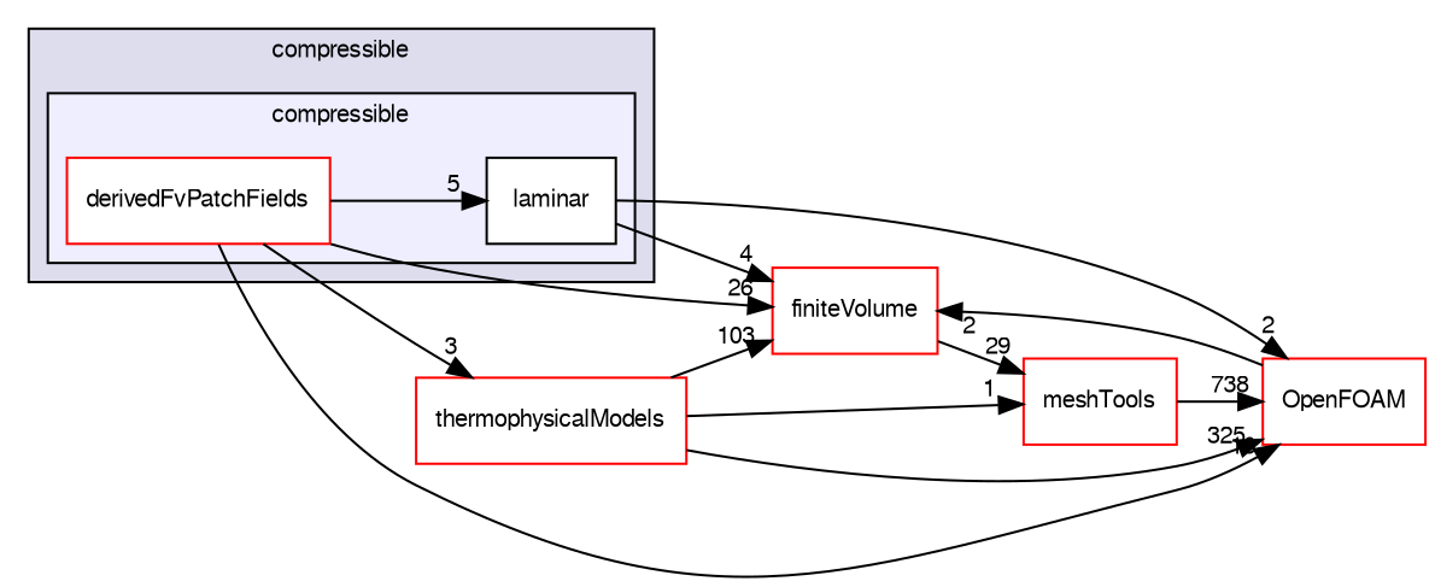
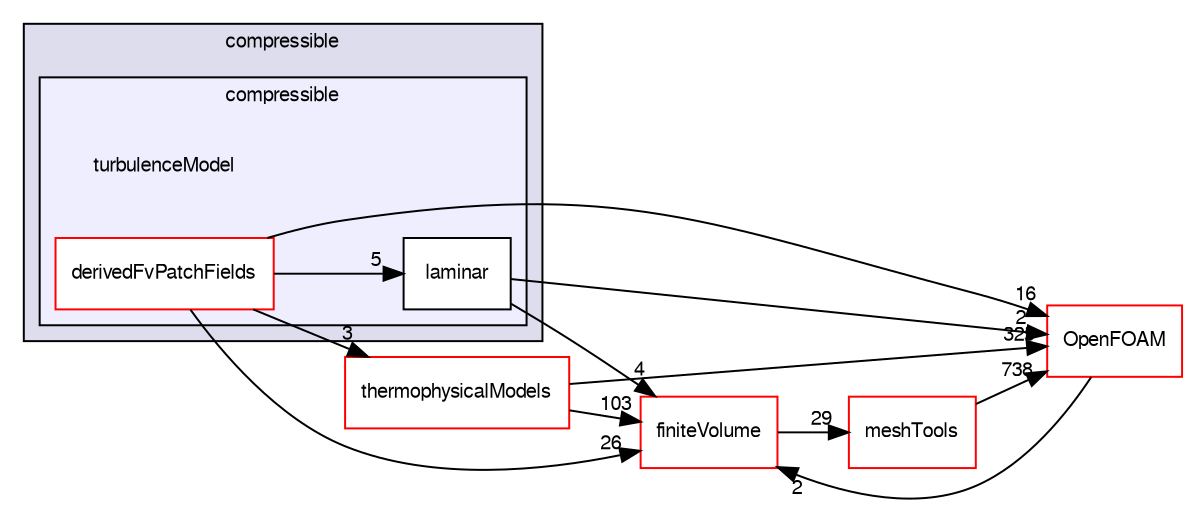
  digraph {
    compound=true
    rankdir=LR
    node [fontname=FreeSans fontsize=10 shape=box color=red]
    edge [headlabel=2 labeldistance=1.5 labelfontname=FreeSans labelfontsize=10]
+   n1 [label=turbulenceModel shape=plaintext color=""]
    n2 [fillcolor=white label=derivedFvPatchFields style=filled]
    n3 [color=black fillcolor=white label=laminar style=filled]
    n4 [label=finiteVolume]
    n5 [label=thermophysicalModels]
    n6 [label=OpenFOAM]
    n7 [label=meshTools]
    subgraph cluster_1 {
      bgcolor="#ddddee"
      fontname=FreeSans
      fontsize=10
      label=compressible
      pencolor=black
      subgraph cluster_2 {
        bgcolor="#eeeeff"
        fontname=FreeSans
        fontsize=10
        label=compressible
        pencolor=black
+       n1
        n2
        n3
      }
    }
    n2 -> n3 [headlabel=5]
    n2 -> n4 [headlabel=26]
    n2 -> n5 [headlabel=3]
    n2 -> n6 [headlabel=16]
    n3 -> n4 [headlabel=4]
    n3 -> n6
    n4 -> n7 [headlabel=29]
    n5 -> n4 [headlabel=103]
    n5 -> n6 [headlabel=325]
-   n5 -> n7 [headlabel=1]
    n6 -> n4
    n7 -> n6 [headlabel=738]
  }
